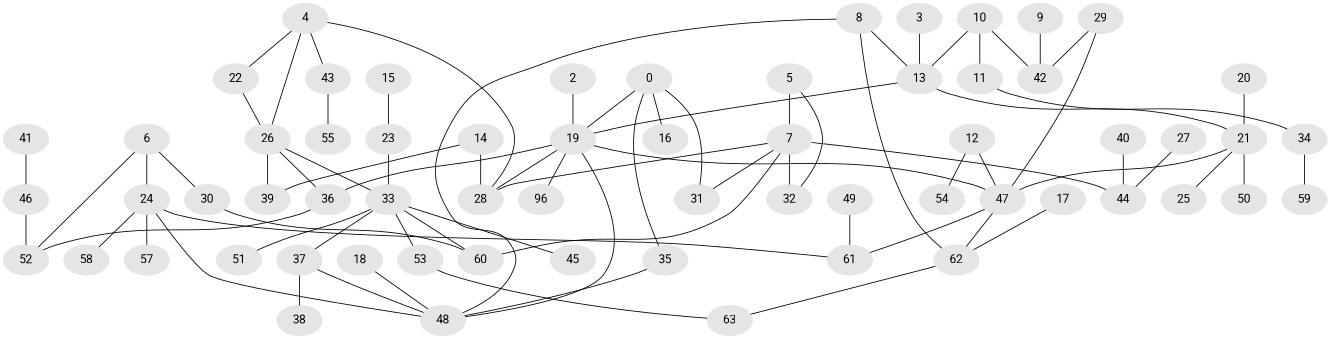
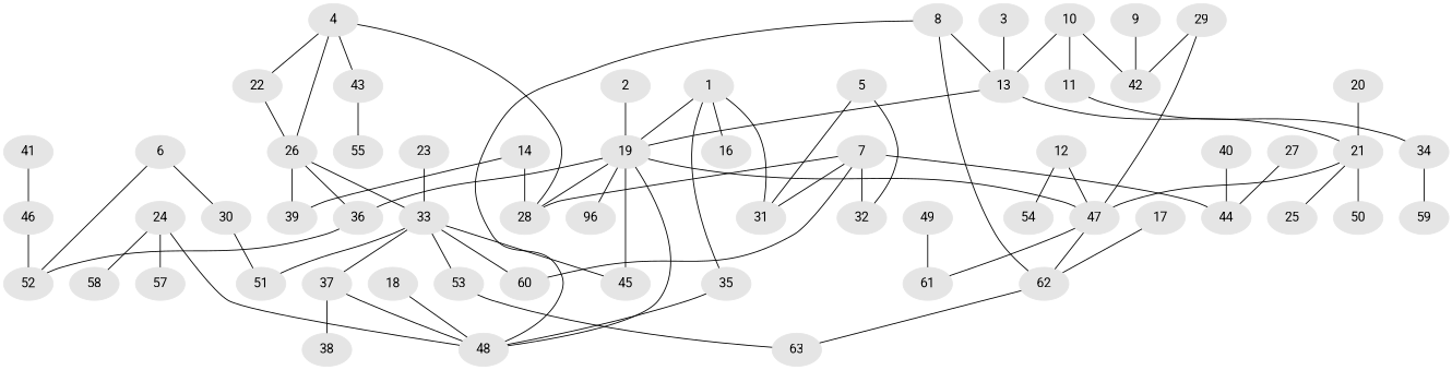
  graph {
    fontname=Roboto
    node [color=gray90 fontname=Roboto style=filled]
    edge [fontname=Roboto weight=1.0]
-   1 [label=0]
+   1
    16
    19
    31
    35
    28
    48
    47
    36
    45
    n11 [label=96]
    2
    46
    52
    3
    13
    21
    4
    22
    26
    43
    39
    33
    55
    5
    7
    32
    44
    60
    6
    24
    30
    57
    58
    61
    8
    62
    63
    9
    42
    10
    11
    34
    59
    12
    54
    25
    50
    14
-   15
    23
    17
    18
    20
    37
    51
    53
    27
    29
    38
    40
    41
    49
    1 -- 16
    1 -- 19
    1 -- 31
    1 -- 35
    19 -- 28
    19 -- 48
    19 -- 47
    19 -- 36
+   19 -- 45
    19 -- n11
    35 -- 48
    47 -- 61
    47 -- 62
    36 -- 52
    2 -- 19
    46 -- 52
    3 -- 13
    13 -- 19
    13 -- 21
    21 -- 47
    21 -- 25
    21 -- 50
    4 -- 28
    4 -- 22
    4 -- 26
    4 -- 43
    22 -- 26
    26 -- 36
    26 -- 39
    26 -- 33
    43 -- 55
    33 -- 45
    33 -- 60
    33 -- 37
    33 -- 51
    33 -- 53
-   5 -- 7
+   5 -- 31
    5 -- 32
    7 -- 31
    7 -- 28
    7 -- 32
    7 -- 44
    7 -- 60
    6 -- 52
-   6 -- 24
    6 -- 30
    24 -- 48
    24 -- 57
    24 -- 58
-   24 -- 61
-   30 -- 60
+   30 -- 51
    8 -- 48
    8 -- 13
    8 -- 62
    62 -- 63
    9 -- 42
    10 -- 13
    10 -- 42
    10 -- 11
    11 -- 34
    34 -- 59
    12 -- 47
    12 -- 54
    14 -- 28
    14 -- 39
-   15 -- 23
    23 -- 33
    17 -- 62
    18 -- 48
    20 -- 21
    37 -- 48
    37 -- 38
    53 -- 63
    27 -- 44
    29 -- 47
    29 -- 42
    40 -- 44
    41 -- 46
    49 -- 61
  }
